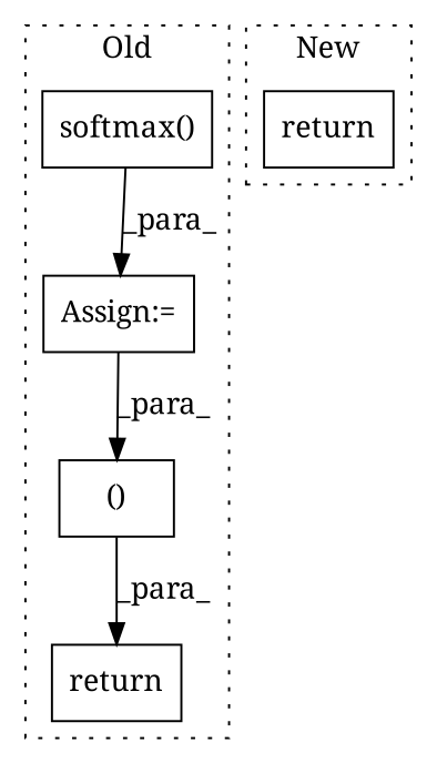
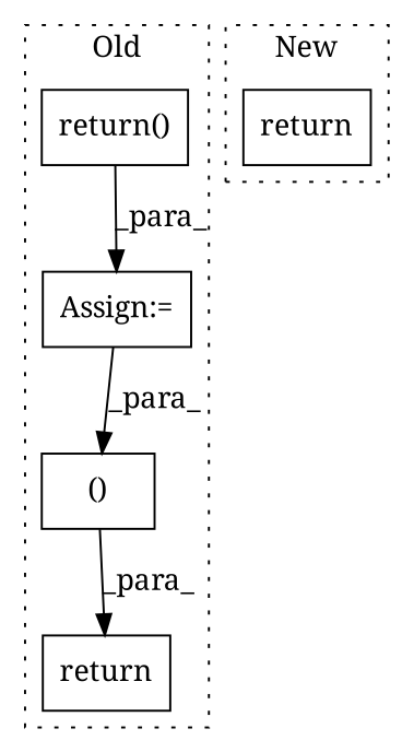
  digraph {
    fontname="Noto Serif"
    node [a=93 l=3 shape=box fontname="Noto Serif"]
    edge [fontname="Noto Serif"]
-   n1 [a=75 l=19 label="softmax()" s=4599]
+   n1 [a=75 l=19 label="return()" s=4599]
    n2 [a=68 label="Assign:=" s=4817]
    n3 [l=7 label=return s=4931]
    n4 [a=54 label="()" s=4954]
    n5 [l=7 label=return s=5342]
    subgraph cluster_1 {
      label=Old
      style=dotted
      n1
      n2
      n3
      n4
    }
    subgraph cluster_2 {
      label=New
      style=dotted
      n5
    }
    n1 -> n2 [label=_para_]
    n2 -> n4 [label=_para_]
    n4 -> n3 [label=_para_]
  }
